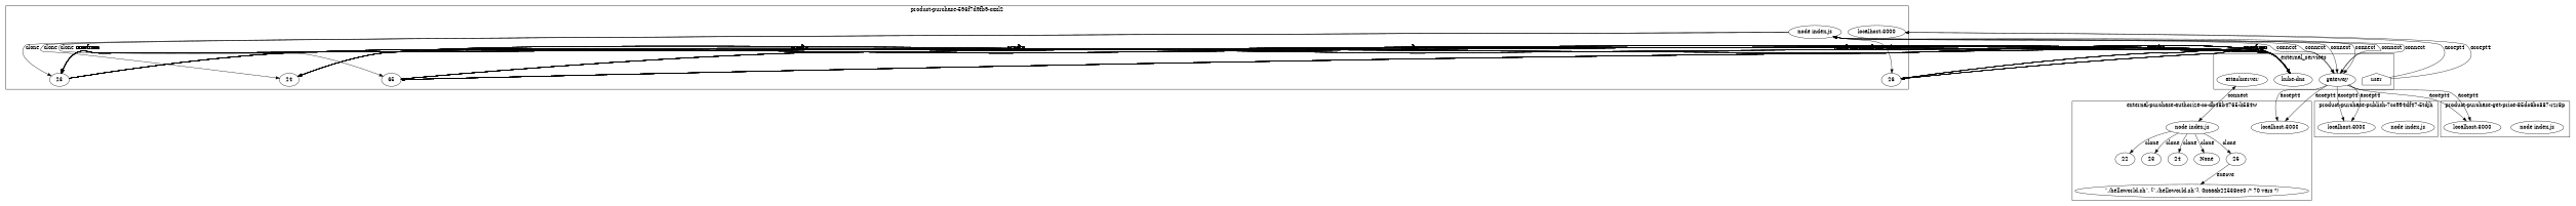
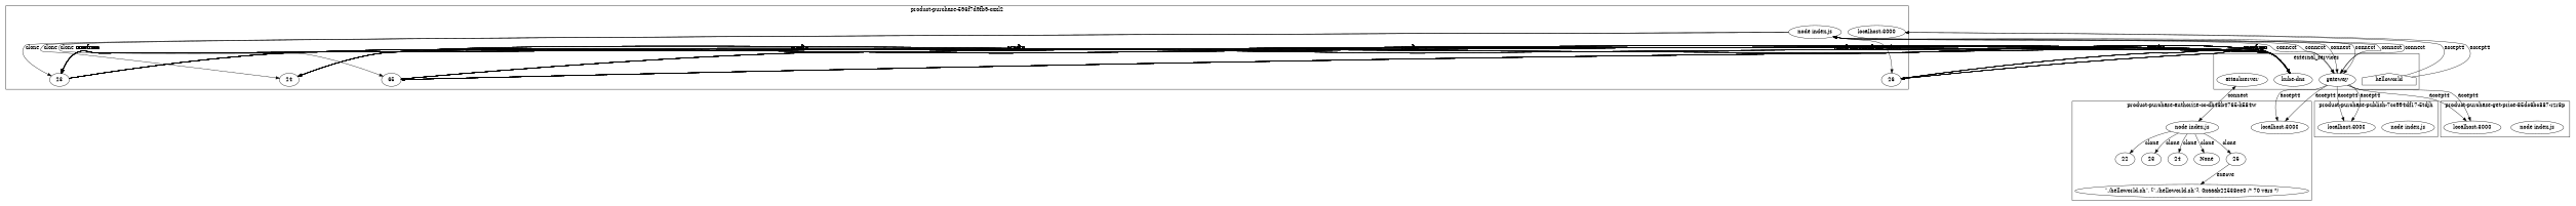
  digraph {
    n1 [label="node index.js"]
    n2 [label=22]
    n3 [label=23]
    n4 [label=24]
    None
    n6 [label=26]
    n7 [label="localhost:3000"]
    n8 [label="\"./helloworld.sh\", [\"./helloworld.sh\"], 0xaaab22538ee0 /* 70 vars */"]
    n9 [label="node index.js"]
    n10 [label="localhost:3000"]
    n11 [label="node index.js"]
    n12 [label=23]
    n13 [label=24]
    n14 [label=65]
    n15 [label=26]
    n16 [label="localhost:3000"]
    n17 [label="node index.js"]
    n18 [label="localhost:3000"]
    n19 [label=attackserver]
    n20 [label=gateway]
    n21 [label="kube-dns"]
-   user [shape=house]
+   user [shape=house label=helloworld]
    subgraph cluster_1 {
-     label=" external-purchase-authorize-cc-db48b4765-k584w "
+     label=" product-purchase-authorize-cc-db48b4765-k584w "
      n1
      n2
      n3
      n4
      None
      n6
      n7
      n8
    }
    subgraph cluster_2 {
-     label=" product-purchase-publish-7cc994df47-5tdjh "
+     label=" product-purchase-publish-7cc994df17-5tdjh "
      n9
      n10
    }
    subgraph cluster_3 {
      label=" product-purchase-596f7d9fb9-cxxl2 "
      n11
      n12
      n13
      n14
      n15
      n16
    }
    subgraph cluster_4 {
      label=" product-purchase-get-price-85dc6bc887-rzr8p "
      n17
      n18
    }
    subgraph cluster_5 {
      label=external_services
      n19
      n20
      n21
      user
    }
    n1 -> n2 [label=clone]
    n1 -> n3 [label=clone]
    n1 -> n4 [label=clone]
    n1 -> None [label=clone]
    n1 -> n6 [label=clone]
    n1 -> n19 [dir=both label=connect]
    n6 -> n8 [label=execve]
    n11 -> n12 [label=clone]
    n11 -> n13 [label=clone]
    n11 -> n14 [label=clone]
    n11 -> n15 [label=clone]
    n11 -> n20 [dir=both label=connect]
    n11 -> n20 [dir=both label=connect]
    n11 -> n20 [dir=both label=connect]
    n11 -> n20 [dir=both label=connect]
    n11 -> n20 [dir=both label=connect]
    n11 -> n20 [dir=both label=connect]
    n12 -> n21 [label=sendto]
    n12 -> n21 [label=sendto]
    n12 -> n21 [label=sendto]
    n12 -> n21 [label=sendto]
    n12 -> n21 [label=sendto]
    n12 -> n21 [label=sendto]
    n12 -> n21 [label=sendto]
    n12 -> n21 [label=sendto]
    n12 -> n21 [label=sendto]
    n12 -> n21 [label=sendto]
    n12 -> n21 [label=sendto]
    n12 -> n21 [label=sendto]
    n12 -> n21 [label=sendto]
    n12 -> n21 [label=sendto]
    n12 -> n21 [label=sendto]
    n12 -> n21 [label=sendto]
    n13 -> n21 [label=sendto]
    n13 -> n21 [label=sendto]
    n13 -> n21 [label=sendto]
    n13 -> n21 [label=sendto]
    n13 -> n21 [label=sendto]
    n13 -> n21 [label=sendto]
    n13 -> n21 [label=sendto]
    n13 -> n21 [label=sendto]
    n14 -> n21 [label=sendto]
    n14 -> n21 [label=sendto]
    n14 -> n21 [label=sendto]
    n14 -> n21 [label=sendto]
    n14 -> n21 [label=sendto]
    n14 -> n21 [label=sendto]
    n14 -> n21 [label=sendto]
    n14 -> n21 [label=sendto]
    n14 -> n21 [label=sendto]
    n14 -> n21 [label=sendto]
    n14 -> n21 [label=sendto]
    n14 -> n21 [label=sendto]
    n14 -> n21 [label=sendto]
    n14 -> n21 [label=sendto]
    n14 -> n21 [label=sendto]
    n14 -> n21 [label=sendto]
    n15 -> n21 [label=sendto]
    n15 -> n21 [label=sendto]
    n15 -> n21 [label=sendto]
    n15 -> n21 [label=sendto]
    n15 -> n21 [label=sendto]
    n15 -> n21 [label=sendto]
    n15 -> n21 [label=sendto]
    n15 -> n21 [label=sendto]
    n20 -> n7 [label=accept4]
    n20 -> n7 [label=accept4]
    n20 -> n10 [label=accept4]
    n20 -> n10 [label=accept4]
    n20 -> n18 [label=accept4]
    n20 -> n18 [label=accept4]
    n21 -> n12 [label=recvfrom]
    n21 -> n12 [label=recvfrom]
    n21 -> n12 [label=recvfrom]
    n21 -> n12 [label=recvfrom]
    n21 -> n12 [label=recvfrom]
    n21 -> n12 [label=recvfrom]
    n21 -> n12 [label=recvfrom]
    n21 -> n12 [label=recvfrom]
    n21 -> n12 [label=recvfrom]
    n21 -> n12 [label=recvfrom]
    n21 -> n12 [label=recvfrom]
    n21 -> n12 [label=recvfrom]
    n21 -> n12 [label=recvfrom]
    n21 -> n12 [label=recvfrom]
    n21 -> n12 [label=recvfrom]
    n21 -> n12 [label=recvfrom]
    n21 -> n13 [label=recvfrom]
    n21 -> n13 [label=recvfrom]
    n21 -> n13 [label=recvfrom]
    n21 -> n13 [label=recvfrom]
    n21 -> n13 [label=recvfrom]
    n21 -> n13 [label=recvfrom]
    n21 -> n13 [label=recvfrom]
    n21 -> n13 [label=recvfrom]
    n21 -> n14 [label=recvfrom]
    n21 -> n14 [label=recvfrom]
    n21 -> n14 [label=recvfrom]
    n21 -> n14 [label=recvfrom]
    n21 -> n14 [label=recvfrom]
    n21 -> n14 [label=recvfrom]
    n21 -> n14 [label=recvfrom]
    n21 -> n14 [label=recvfrom]
    n21 -> n14 [label=recvfrom]
    n21 -> n14 [label=recvfrom]
    n21 -> n14 [label=recvfrom]
    n21 -> n14 [label=recvfrom]
    n21 -> n14 [label=recvfrom]
    n21 -> n14 [label=recvfrom]
    n21 -> n14 [label=recvfrom]
    n21 -> n14 [label=recvfrom]
    n21 -> n15 [label=recvfrom]
    n21 -> n15 [label=recvfrom]
    n21 -> n15 [label=recvfrom]
    n21 -> n15 [label=recvfrom]
    n21 -> n15 [label=recvfrom]
    n21 -> n15 [label=recvfrom]
    n21 -> n15 [label=recvfrom]
    n21 -> n15 [label=recvfrom]
    user -> n16 [label=accept4]
    user -> n16 [label=accept4]
  }
